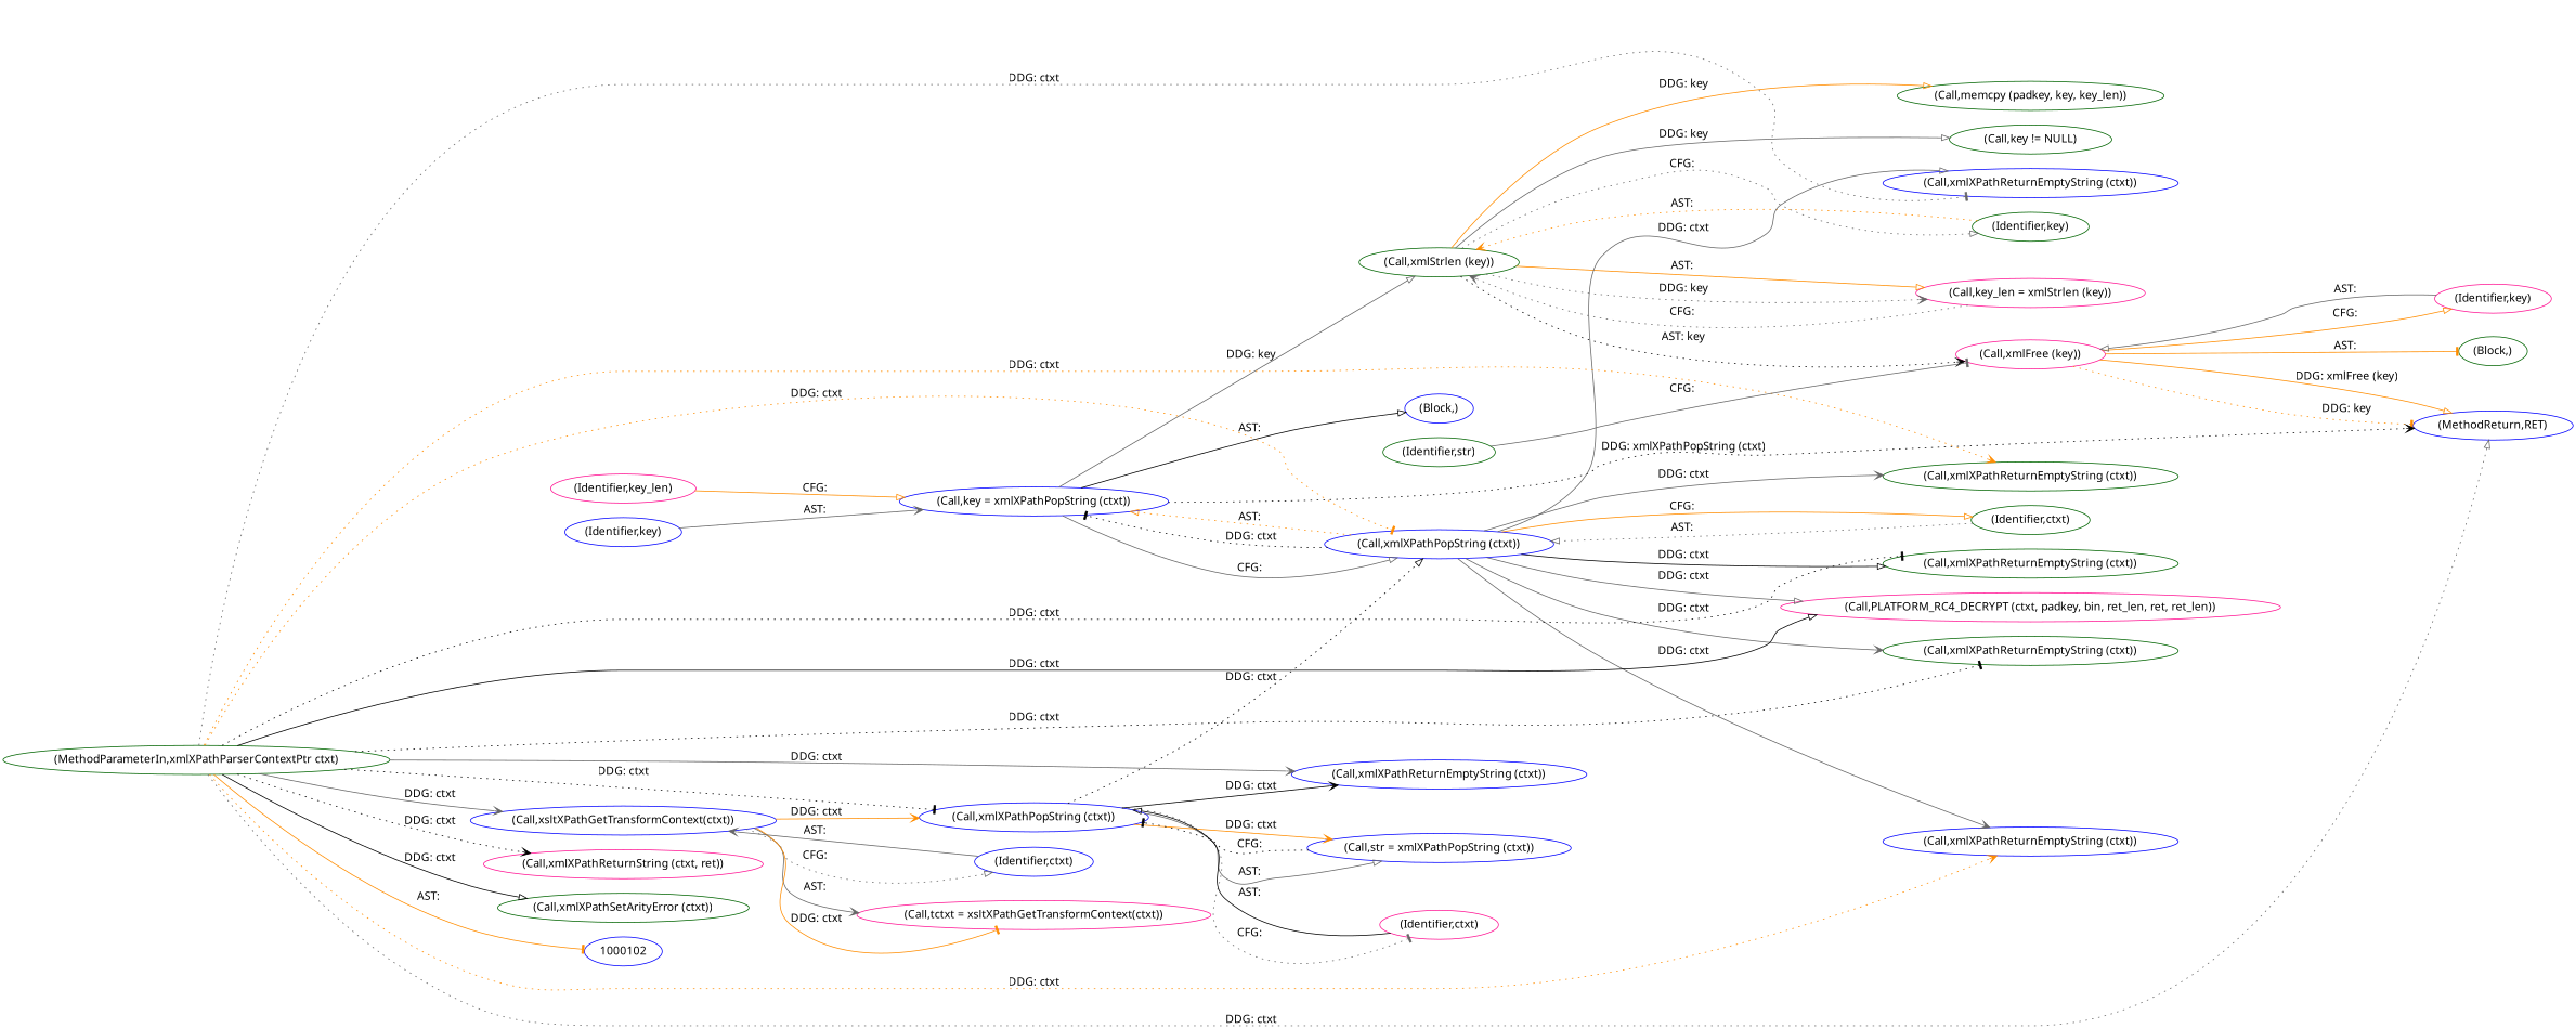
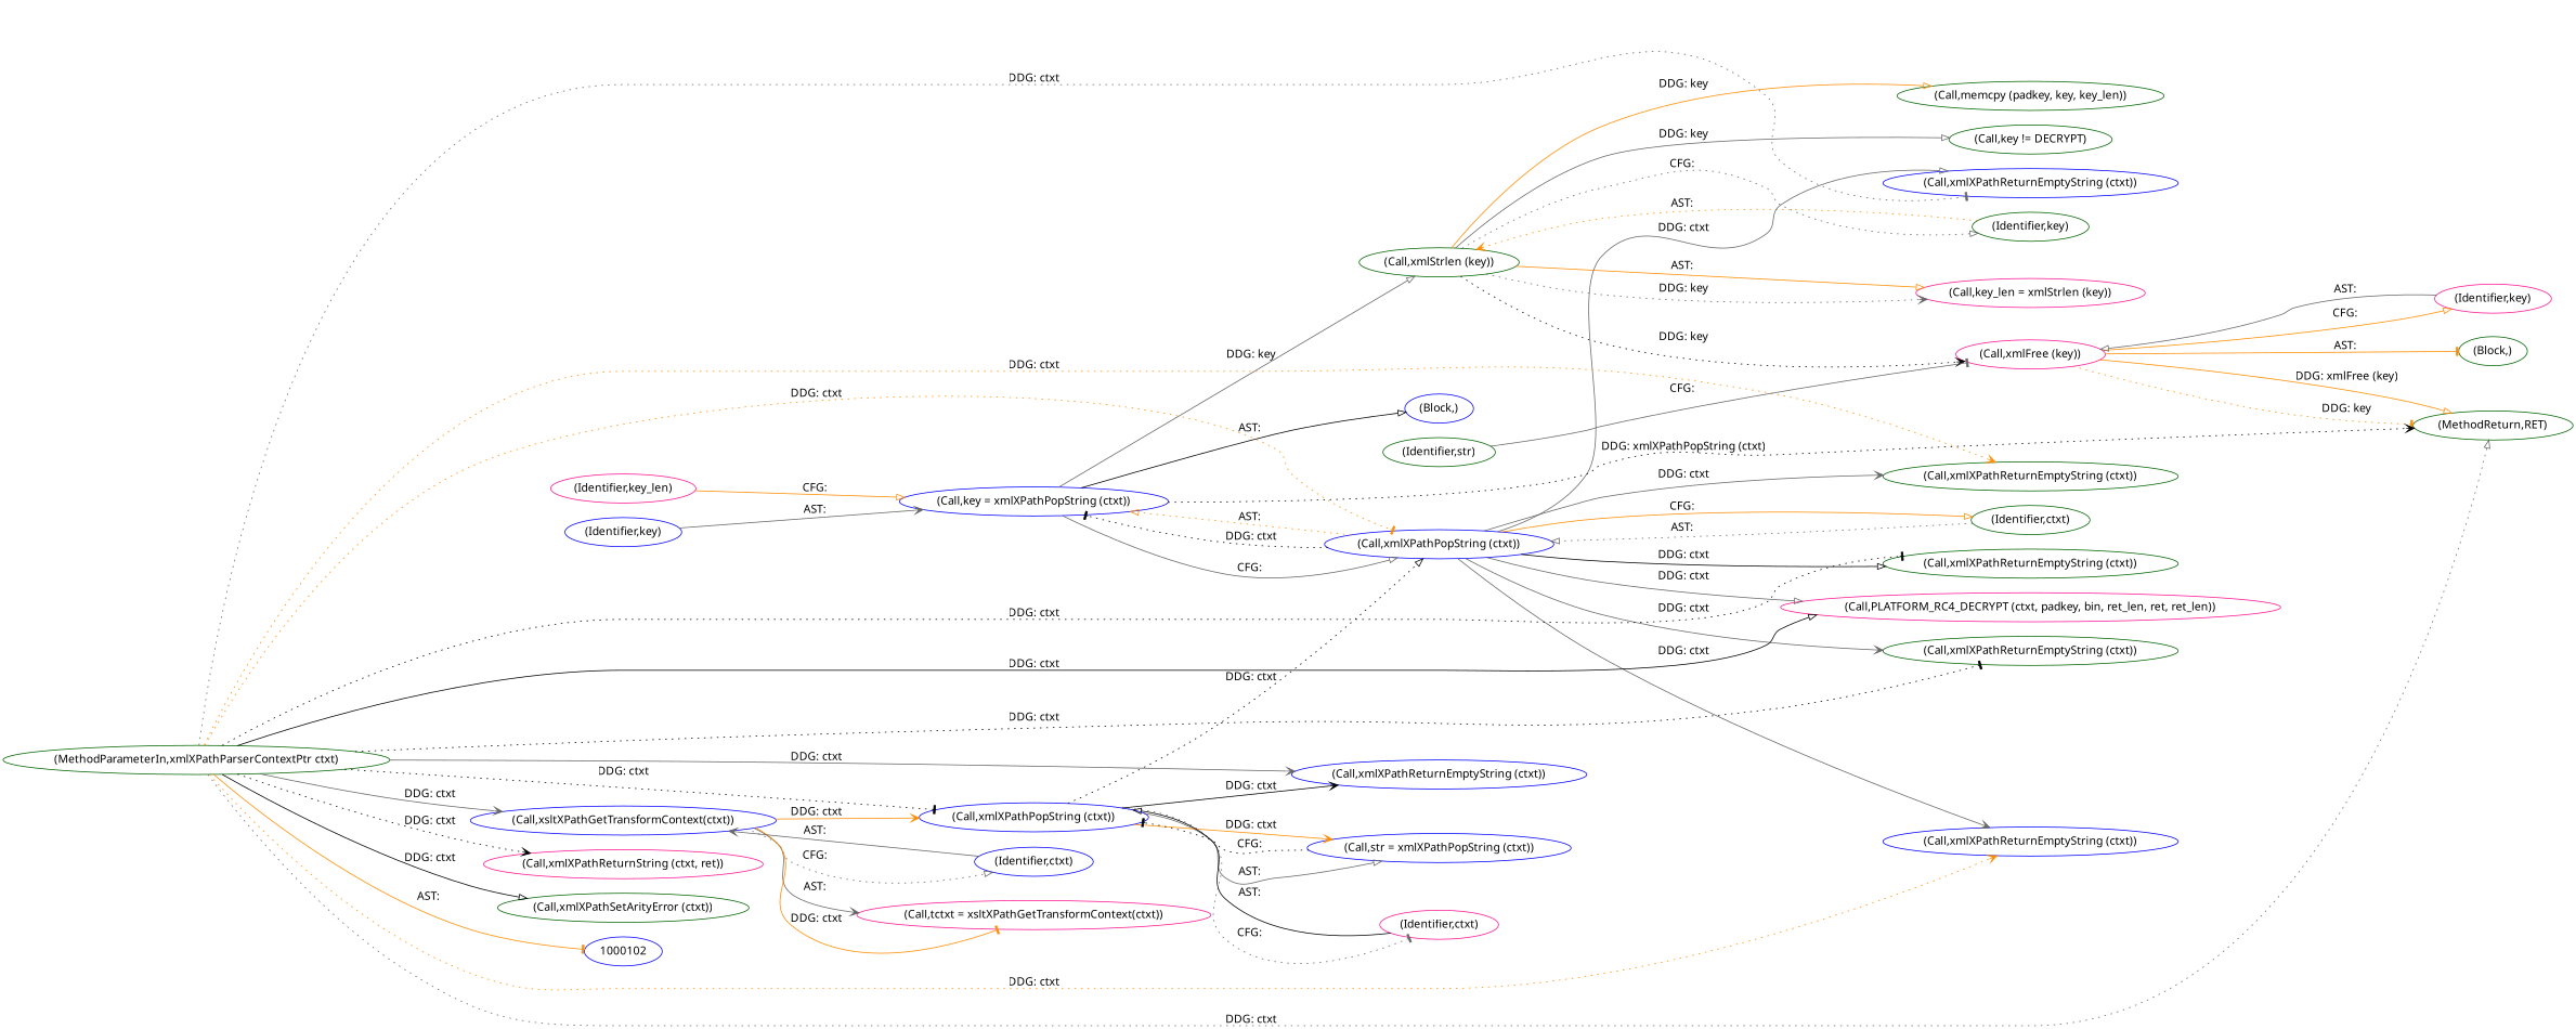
  digraph {
    fontname="Noto Sans"
    rankdir=LR
    node [color=darkgreen fontname="Noto Sans"]
    edge [arrowhead=onormal color=gray40 fontname="Noto Sans" style=solid]
    n1 [color=deeppink label="(Call,xmlFree (key))"]
    n2 [color=deeppink label="(Identifier,key)"]
-   n3 [color=blue label="(MethodReturn,RET)"]
+   n3 [label="(MethodReturn,RET)"]
    n4 [label="(Block,)"]
    n5 [label="(Call,xmlStrlen (key))"]
    n6 [label="(Call,memcpy (padkey, key, key_len))"]
-   n7 [label="(Call,key != NULL)"]
+   n7 [label="(Call,key != DECRYPT)"]
    n8 [label="(Identifier,key)"]
    n9 [color=deeppink label="(Call,key_len = xmlStrlen (key))"]
    n10 [color=blue label="(Call,key = xmlXPathPopString (ctxt))"]
    n11 [color=blue label="(Call,xmlXPathPopString (ctxt))"]
    n12 [color=blue label="(Block,)"]
    n13 [color=blue label="(Call,xmlXPathReturnEmptyString (ctxt))"]
    n14 [label="(Call,xmlXPathReturnEmptyString (ctxt))"]
    n15 [label="(Call,xmlXPathReturnEmptyString (ctxt))"]
    n16 [color=blue label="(Call,xmlXPathReturnEmptyString (ctxt))"]
    n17 [label="(Call,xmlXPathReturnEmptyString (ctxt))"]
    n18 [label="(Identifier,ctxt)"]
    n19 [color=deeppink label="(Call,PLATFORM_RC4_DECRYPT (ctxt, padkey, bin, ret_len, ret, ret_len))"]
    n20 [color=blue label="(Call,xmlXPathPopString (ctxt))"]
    n21 [color=deeppink label="(Identifier,ctxt)"]
    n22 [color=blue label="(Call,xmlXPathReturnEmptyString (ctxt))"]
    n23 [color=blue label="(Call,str = xmlXPathPopString (ctxt))"]
    n24 [color=blue label="(Call,xsltXPathGetTransformContext(ctxt))"]
    n25 [color=blue label="(Identifier,ctxt)"]
    n26 [color=deeppink label="(Call,tctxt = xsltXPathGetTransformContext(ctxt))"]
    n27 [label="(MethodParameterIn,xmlXPathParserContextPtr ctxt)"]
    n28 [color=deeppink label="(Call,xmlXPathReturnString (ctxt, ret))"]
    n29 [label="(Call,xmlXPathSetArityError (ctxt))"]
    1000102 [color=blue]
    n31 [color=blue label="(Identifier,key)"]
    n32 [label="(Identifier,str)"]
    n33 [color=deeppink label="(Identifier,key_len)"]
    n1 -> n2 [color=darkorange label="CFG: "]
    n1 -> n3 [color=darkorange label="DDG: xmlFree (key)"]
    n1 -> n3 [arrowhead=tee color=darkorange label="DDG: key" style=dotted]
    n1 -> n4 [arrowhead=tee color=darkorange label="AST: "]
    n2 -> n1 [label="AST: "]
-   n5 -> n1 [arrowhead=vee color=black label="AST: key" style=dotted]
+   n5 -> n1 [arrowhead=vee color=black label="DDG: key" style=dotted]
    n5 -> n6 [color=darkorange label="DDG: key"]
    n5 -> n7 [label="DDG: key"]
    n5 -> n8 [label="CFG: " style=dotted]
    n5 -> n9 [color=darkorange label="AST: "]
    n5 -> n9 [arrowhead=vee label="DDG: key" style=dotted]
    n8 -> n5 [arrowhead=vee color=darkorange label="AST: " style=dotted]
-   n9 -> n5 [arrowhead=vee label="CFG: " style=dotted]
    n10 -> n3 [arrowhead=vee color=black label="DDG: xmlXPathPopString (ctxt)" style=dotted]
    n10 -> n5 [label="DDG: key"]
    n10 -> n11 [label="CFG: "]
    n10 -> n12 [color=black label="AST: "]
    n11 -> n10 [color=darkorange label="AST: " style=dotted]
    n11 -> n10 [arrowhead=tee color=black label="DDG: ctxt" style=dotted]
    n11 -> n13 [label="DDG: ctxt"]
    n11 -> n14 [arrowhead=vee label="DDG: ctxt"]
    n11 -> n15 [arrowhead=vee label="DDG: ctxt"]
    n11 -> n16 [arrowhead=vee label="DDG: ctxt"]
    n11 -> n17 [color=black label="DDG: ctxt"]
    n11 -> n18 [color=darkorange label="CFG: "]
    n11 -> n19 [label="DDG: ctxt"]
    n18 -> n11 [label="AST: " style=dotted]
    n20 -> n11 [color=black label="DDG: ctxt" style=dotted]
    n20 -> n21 [arrowhead=tee label="CFG: " style=dotted]
    n20 -> n22 [arrowhead=vee color=black label="DDG: ctxt"]
    n20 -> n23 [label="AST: "]
    n20 -> n23 [arrowhead=vee color=darkorange label="DDG: ctxt"]
    n21 -> n20 [color=black label="AST: "]
    n23 -> n20 [arrowhead=tee color=black label="CFG: " style=dotted]
    n24 -> n20 [arrowhead=vee color=darkorange label="DDG: ctxt"]
    n24 -> n25 [label="CFG: " style=dotted]
    n24 -> n26 [arrowhead=vee label="AST: "]
    n24 -> n26 [arrowhead=tee color=darkorange label="DDG: ctxt"]
    n25 -> n24 [arrowhead=vee label="AST: "]
    n27 -> n3 [label="DDG: ctxt" style=dotted]
    n27 -> n11 [arrowhead=tee color=darkorange label="DDG: ctxt" style=dotted]
    n27 -> n13 [arrowhead=tee label="DDG: ctxt" style=dotted]
    n27 -> n14 [arrowhead=vee color=darkorange label="DDG: ctxt" style=dotted]
    n27 -> n15 [arrowhead=tee color=black label="DDG: ctxt" style=dotted]
    n27 -> n16 [arrowhead=vee color=darkorange label="DDG: ctxt" style=dotted]
    n27 -> n17 [arrowhead=tee color=black label="DDG: ctxt" style=dotted]
    n27 -> n19 [color=black label="DDG: ctxt"]
    n27 -> n20 [arrowhead=tee color=black label="DDG: ctxt" style=dotted]
    n27 -> n22 [arrowhead=vee label="DDG: ctxt"]
    n27 -> n24 [arrowhead=vee label="DDG: ctxt"]
    n27 -> n28 [arrowhead=vee color=black label="DDG: ctxt" style=dotted]
    n27 -> n29 [color=black label="DDG: ctxt"]
    n27 -> 1000102 [arrowhead=tee color=darkorange label="AST: "]
    n31 -> n10 [arrowhead=vee label="AST: "]
    n32 -> n1 [arrowhead=tee label="CFG: "]
    n33 -> n10 [color=darkorange label="CFG: "]
  }
